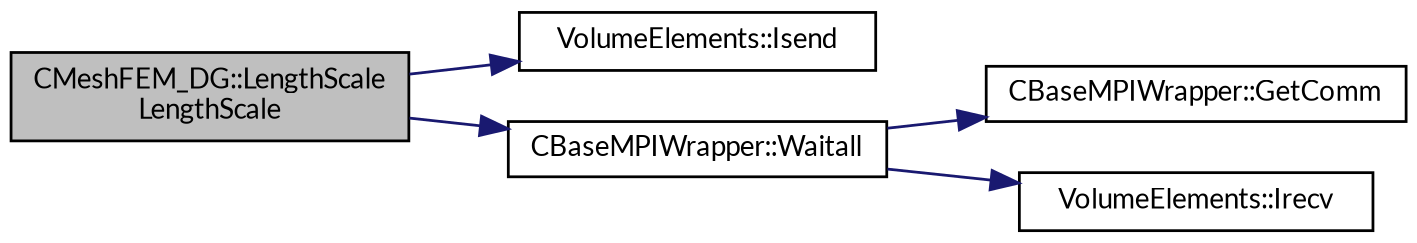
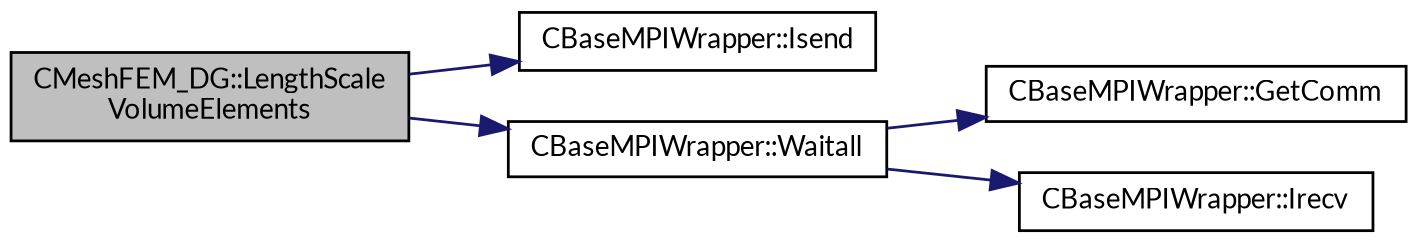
  digraph {
    fontname=Lato
    rankdir=LR
    node [color=black fillcolor=white fontname=Lato fontsize=10 shape=record style=filled]
    edge [color=midnightblue fontname=Lato fontsize=10 labelfontname=Helvetica labelfontsize=10 style=solid]
-   n1 [fillcolor=grey75 fontcolor=black height=0.2 label="CMeshFEM_DG::LengthScale\lLengthScale" width=0.4]
-   n2 [height=0.2 label="VolumeElements::Isend" width=0.4]
+   n1 [fillcolor=grey75 fontcolor=black height=0.2 label="CMeshFEM_DG::LengthScale\lVolumeElements" width=0.4]
+   n2 [height=0.2 label="CBaseMPIWrapper::Isend" width=0.4]
    n3 [height=0.2 label="CBaseMPIWrapper::Waitall" width=0.4]
    n4 [height=0.2 label="CBaseMPIWrapper::GetComm" width=0.4]
-   n5 [height=0.2 label="VolumeElements::Irecv" width=0.4]
+   n5 [height=0.2 label="CBaseMPIWrapper::Irecv" width=0.4]
    n1 -> n2
    n1 -> n3
    n3 -> n4
    n3 -> n5
  }
